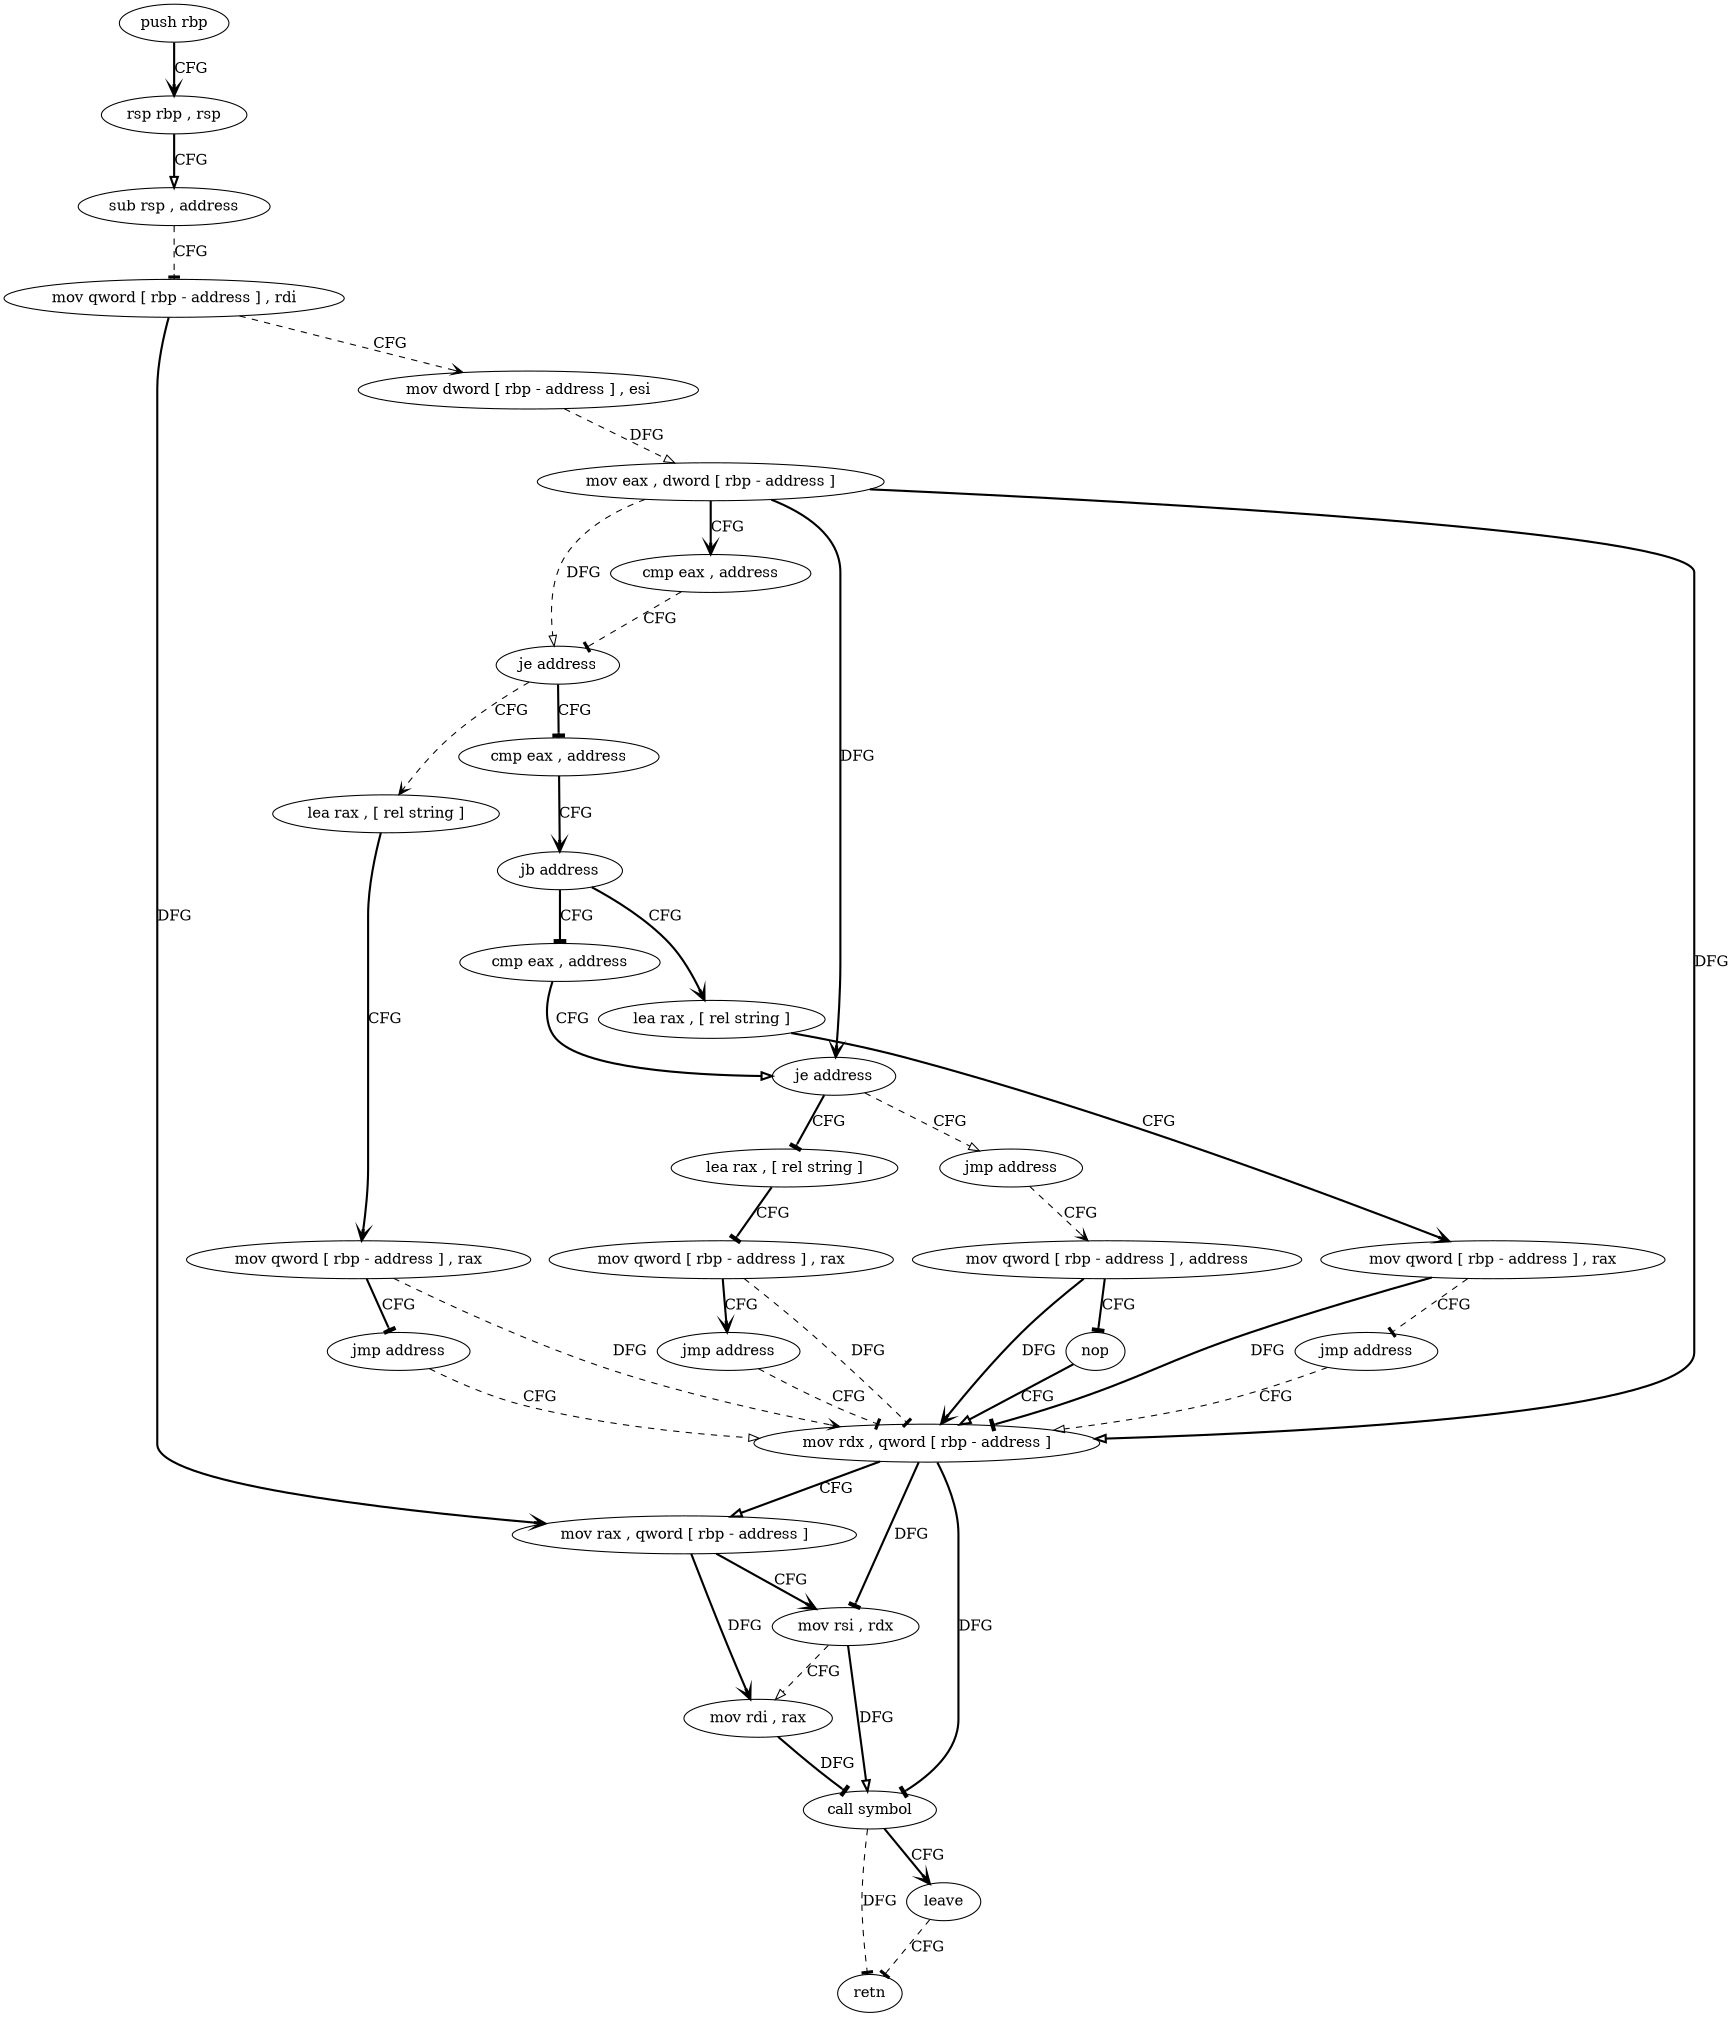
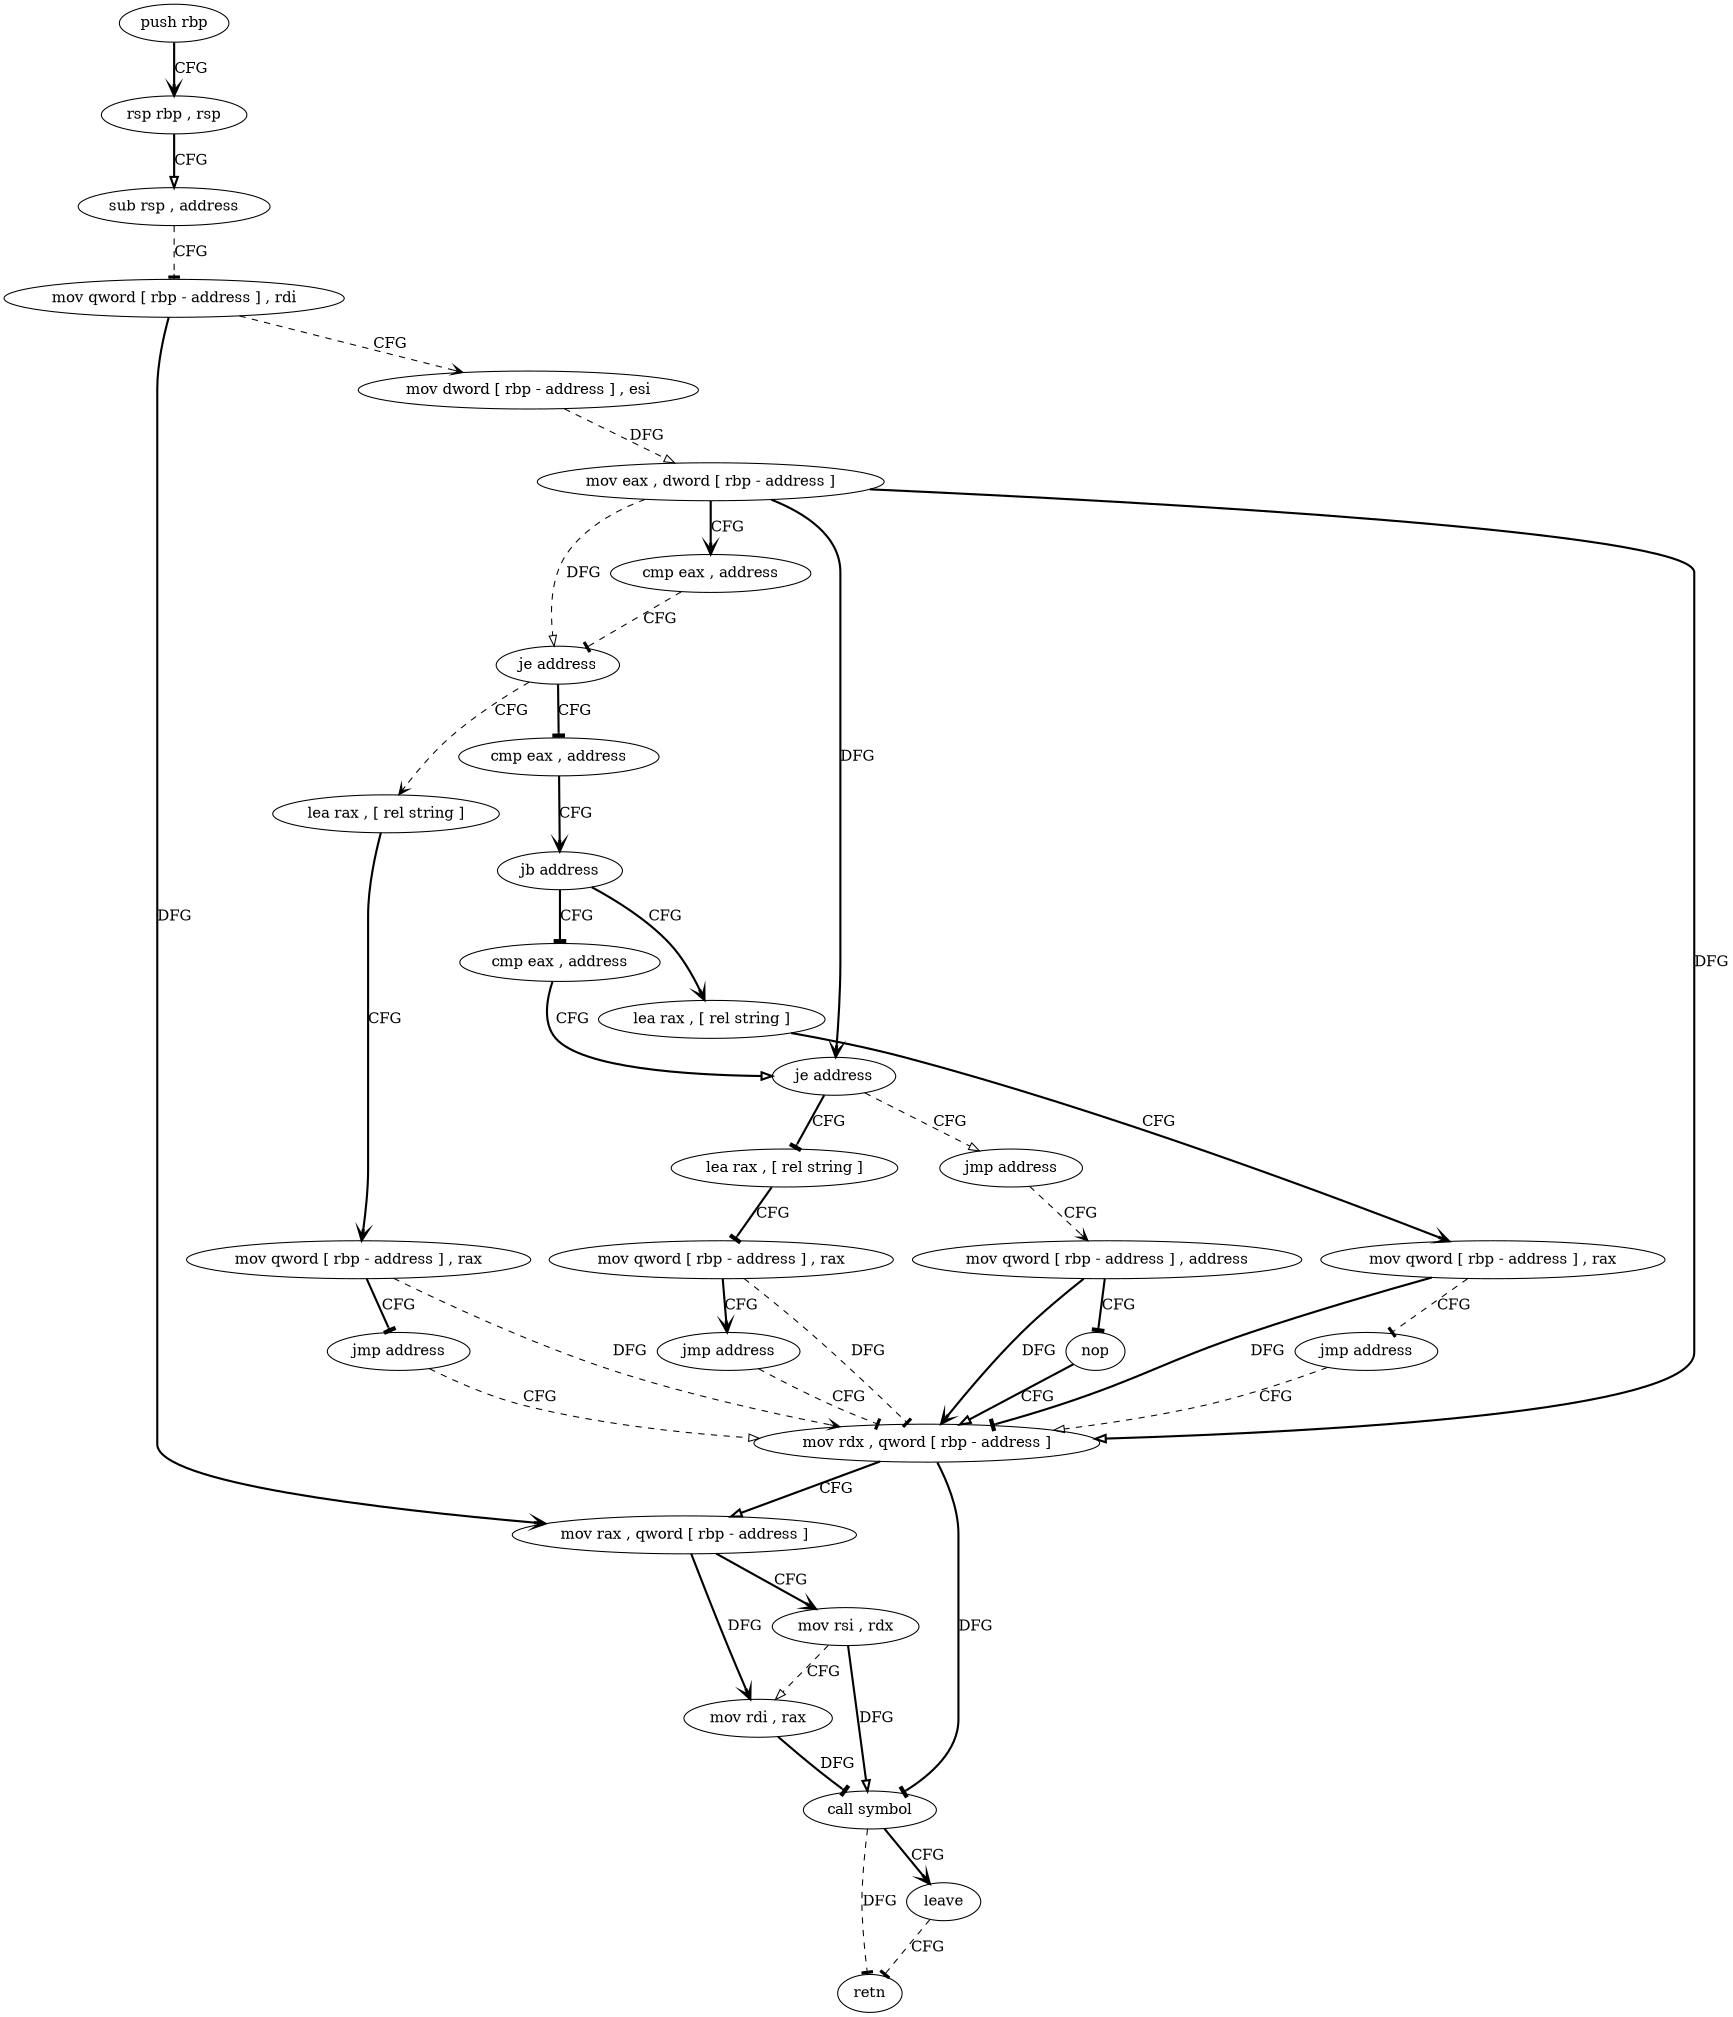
  digraph {
    edge [arrowhead=vee style=bold]
    n1 [label="push rbp"]
    n2 [label="rsp rbp , rsp"]
    n3 [label="sub rsp , address"]
    n4 [label="mov qword [ rbp - address ] , rdi"]
    n5 [label="mov dword [ rbp - address ] , esi"]
    n6 [label="mov rax , qword [ rbp - address ]"]
    n7 [label="mov eax , dword [ rbp - address ]"]
    n8 [label="mov rsi , rdx"]
    n9 [label="mov rdi , rax"]
    n10 [label="cmp eax , address"]
    n11 [label="je address"]
    n12 [label="je address"]
    n13 [label="mov rdx , qword [ rbp - address ]"]
    n14 [label="lea rax , [ rel string ]"]
    n15 [label="cmp eax , address"]
    n16 [label="jb address"]
    n17 [label="lea rax , [ rel string ]"]
    n18 [label="cmp eax , address"]
    n19 [label="lea rax , [ rel string ]"]
    n20 [label="jmp address"]
    n21 [label="mov qword [ rbp - address ] , rax"]
    n22 [label="jmp address"]
    n23 [label="call symbol"]
    n24 [label=leave]
    n25 [label=retn]
    n26 [label="mov qword [ rbp - address ] , rax"]
    n27 [label="jmp address"]
    n28 [label="mov qword [ rbp - address ] , rax"]
    n29 [label="mov qword [ rbp - address ] , address"]
    n30 [label="jmp address"]
    n31 [label=nop]
    n1 -> n2 [label=CFG]
    n2 -> n3 [arrowhead=onormal label=CFG]
    n3 -> n4 [arrowhead=tee label=CFG style=dashed]
    n4 -> n5 [label=CFG style=dashed]
    n4 -> n6 [label=DFG]
    n5 -> n7 [arrowhead=onormal label=DFG style=dashed]
    n6 -> n8 [label=CFG]
    n6 -> n9 [label=DFG]
    n7 -> n10 [label=CFG]
    n7 -> n11 [arrowhead=onormal label=DFG style=dashed]
    n7 -> n12 [label=DFG]
    n7 -> n13 [arrowhead=onormal label=DFG]
    n8 -> n9 [arrowhead=onormal label=CFG style=dashed]
    n8 -> n23 [arrowhead=onormal label=DFG]
    n9 -> n23 [arrowhead=tee label=DFG]
    n10 -> n11 [arrowhead=tee label=CFG style=dashed]
    n11 -> n14 [label=CFG style=dashed]
    n11 -> n15 [arrowhead=tee label=CFG]
    n12 -> n19 [arrowhead=tee label=CFG]
    n12 -> n20 [arrowhead=onormal label=CFG style=dashed]
    n13 -> n6 [arrowhead=onormal label=CFG]
-   n13 -> n8 [arrowhead=tee label=DFG]
    n13 -> n23 [arrowhead=tee label=DFG]
    n14 -> n21 [label=CFG]
    n15 -> n16 [label=CFG]
    n16 -> n17 [label=CFG]
    n16 -> n18 [arrowhead=tee label=CFG]
    n17 -> n26 [label=CFG]
    n18 -> n12 [arrowhead=onormal label=CFG]
    n19 -> n28 [arrowhead=tee label=CFG]
    n20 -> n29 [label=CFG style=dashed]
    n21 -> n13 [label=DFG style=dashed]
    n21 -> n22 [arrowhead=tee label=CFG]
    n22 -> n13 [arrowhead=onormal label=CFG style=dashed]
    n23 -> n24 [label=CFG]
    n23 -> n25 [arrowhead=tee label=DFG style=dashed]
    n24 -> n25 [arrowhead=tee label=CFG style=dashed]
    n26 -> n13 [arrowhead=tee label=DFG]
    n26 -> n27 [arrowhead=tee label=CFG style=dashed]
    n27 -> n13 [arrowhead=onormal label=CFG style=dashed]
    n28 -> n13 [arrowhead=tee label=DFG style=dashed]
    n28 -> n30 [label=CFG]
    n29 -> n13 [label=DFG]
    n29 -> n31 [arrowhead=tee label=CFG]
    n30 -> n13 [arrowhead=tee label=CFG style=dashed]
    n31 -> n13 [arrowhead=onormal label=CFG]
  }
